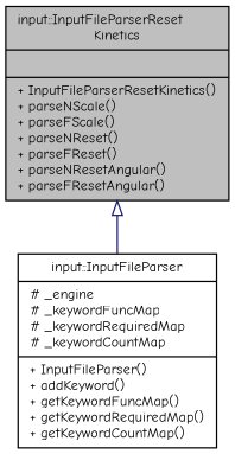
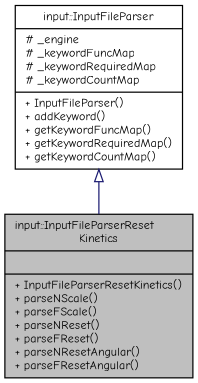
  digraph {
    fontname="Comic Neue"
    node [color=black fontname="Comic Neue" fontsize=10 shape=record style=filled]
    n1 [fillcolor=grey75 fontcolor=black height=0.2 label="{input::InputFileParserReset\lKinetics\n||+ InputFileParserResetKinetics()\l+ parseNScale()\l+ parseFScale()\l+ parseNReset()\l+ parseFReset()\l+ parseNResetAngular()\l+ parseFResetAngular()\l}" width=0.4]
    n2 [fillcolor=white height=0.2 label="{input::InputFileParser\n|# _engine\l# _keywordFuncMap\l# _keywordRequiredMap\l# _keywordCountMap\l|+ InputFileParser()\l+ addKeyword()\l+ getKeywordFuncMap()\l+ getKeywordRequiredMap()\l+ getKeywordCountMap()\l}" width=0.4]
-   n1 -> n2 [arrowtail=onormal color=midnightblue dir=back fontname="Comic Neue" fontsize=10 labelfontname=Helvetica labelfontsize=10 style=solid]
+   n2 -> n1 [arrowtail=onormal color=midnightblue dir=back fontname="Comic Neue" fontsize=10 labelfontname=Helvetica labelfontsize=10 style=solid]
  }
